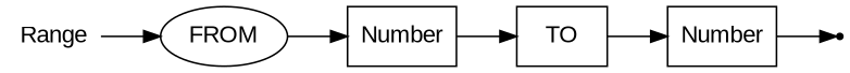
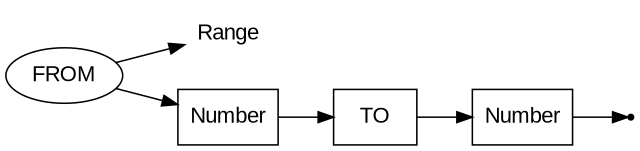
  digraph {
    rankdir=LR
    node [fontname=Arial shape=box]
    n1 [label=Range shape=plaintext]
    n2 [label=FROM shape=oval]
    n3 [label=Number]
    end [shape=point]
    n5 [label=TO]
    n6 [label=Number]
-   n1 -> n2
+   n2 -> n1
    n2 -> n3
    n3 -> n5
    n5 -> n6
    n6 -> end
  }
